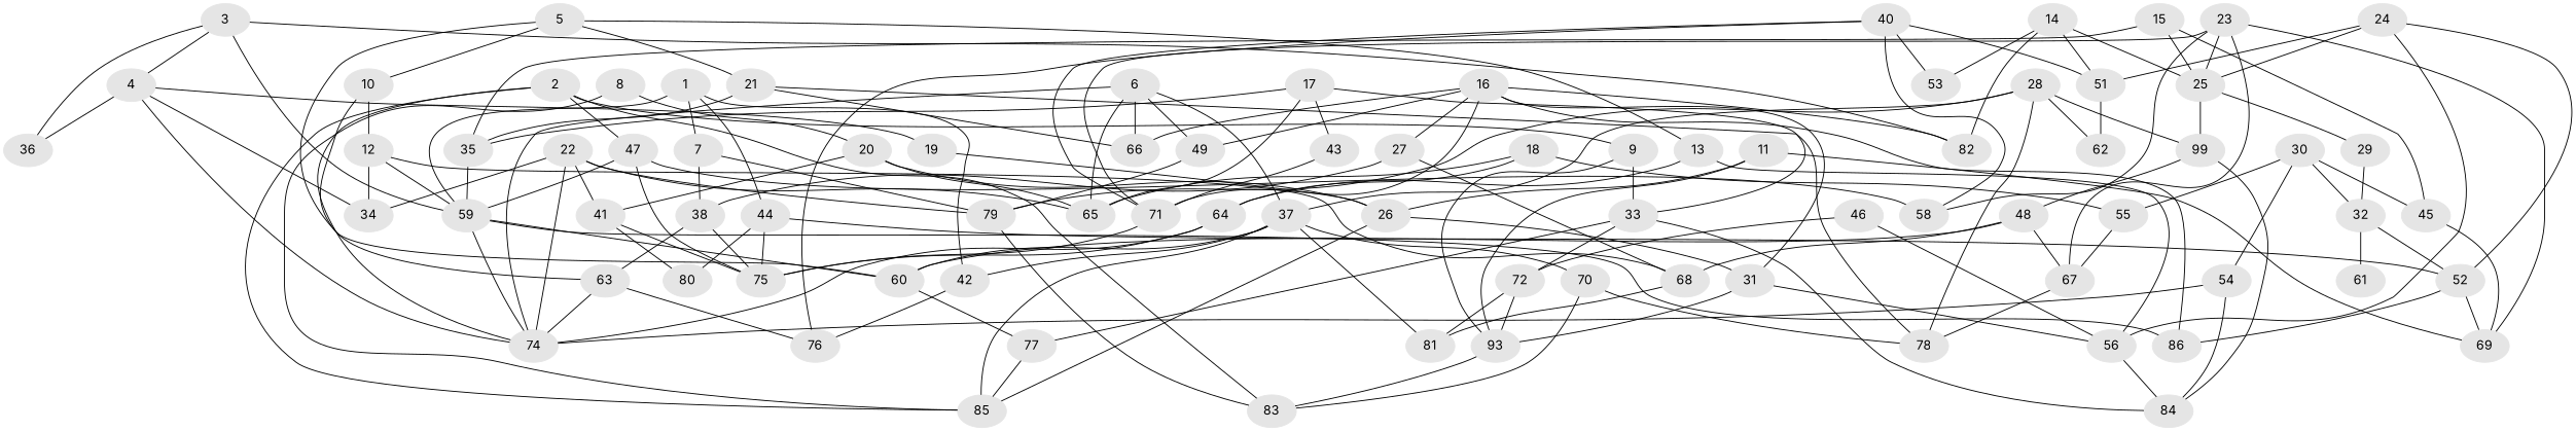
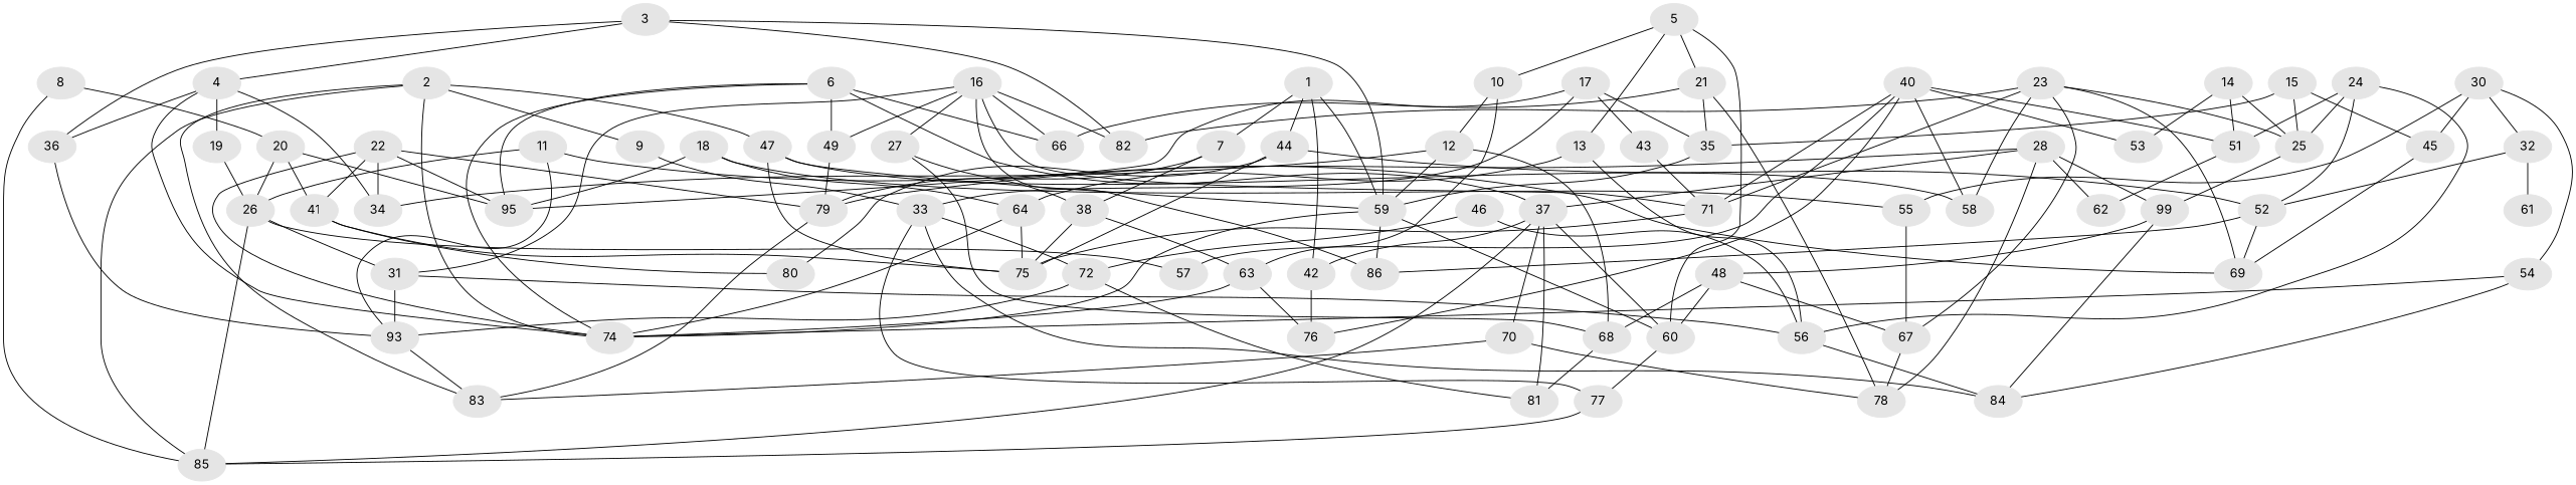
  graph {
    fontname=Inter
    node [color=gray90 fontname=Inter style=filled]
    edge [fontname=Inter]
    1
    7
    42
    44
    59
    38
    79
    76
    52
    75
    80
    74
    60
    86
    2
    9
    47
    83
    85
    33
    58
    3
    4
    36
    82
    19
    34
    n28 [label=93]
    26
    5
    10
    13
    21
    12
    63
    56
    64
    66
    35
    78
    77
    6
    37
    49
-   65
+   65 [label=95]
    70
    81
    8
    20
    41
    72
    84
    68
    11
    69
    31
+   57
    14
    25
    51
    53
-   29
    n63 [label=99]
    62
    15
    45
    16
    27
    71
    17
    43
    18
    55
    67
    22
    23
    24
    32
    48
    28
    61
    30
    54
    40
    46
    1 -- 7
    1 -- 42
    1 -- 44
    1 -- 59
    7 -- 38
    7 -- 79
    42 -- 76
    44 -- 52
    44 -- 75
    44 -- 80
    59 -- 74
    59 -- 60
    59 -- 86
    38 -- 75
    38 -- 63
    79 -- 83
    52 -- 86
    52 -- 69
    60 -- 77
    2 -- 74
    2 -- 9
    2 -- 47
    2 -- 83
    2 -- 85
    9 -- 33
    47 -- 59
    47 -- 75
    47 -- 58
    33 -- 77
    33 -- 72
    33 -- 84
    3 -- 59
    3 -- 4
    3 -- 36
    3 -- 82
    4 -- 74
    4 -- 36
    4 -- 19
    4 -- 34
-   9 -- n28
+   36 -- n28
    19 -- 26
    n28 -- 83
    26 -- 85
    26 -- 31
+   26 -- 57
    5 -- 60
    5 -- 10
    5 -- 13
    5 -- 21
    10 -- 12
    10 -- 63
    13 -- 56
    13 -- 64
    21 -- 66
    21 -- 35
    21 -- 78
    12 -- 59
    12 -- 34
    12 -- 68
    63 -- 76
    63 -- 74
    56 -- 84
    64 -- 75
    64 -- 74
    35 -- 59
    77 -- 85
    6 -- 74
    6 -- 66
    6 -- 37
    6 -- 49
    6 -- 65
    37 -- 42
    37 -- 60
    37 -- 85
    37 -- 70
    37 -- 81
    49 -- 79
    70 -- 83
    70 -- 78
    8 -- 85
    8 -- 20
    20 -- 26
    20 -- 65
    20 -- 41
    41 -- 75
    41 -- 80
    72 -- n28
    72 -- 81
    68 -- 81
    11 -- n28
    11 -- 26
    11 -- 69
    31 -- n28
    31 -- 56
    14 -- 25
    14 -- 51
    14 -- 53
-   25 -- 29
    25 -- n63
    51 -- 62
-   29 -- 32
    n63 -- 84
    n63 -- 48
    15 -- 35
    15 -- 25
    15 -- 45
    45 -- 69
    16 -- 86
    16 -- 82
    16 -- 66
    16 -- 49
    16 -- 31
    16 -- 27
    16 -- 71
    27 -- 38
    27 -- 68
    71 -- 75
    17 -- 33
    17 -- 35
    17 -- 65
    17 -- 43
    43 -- 71
    18 -- 64
    18 -- 65
    18 -- 55
    55 -- 67
    67 -- 78
    22 -- 79
    22 -- 74
    22 -- 34
    22 -- 65
    22 -- 41
    23 -- 58
-   14 -- 82
+   23 -- 82
    23 -- 69
    23 -- 25
    23 -- 71
    23 -- 67
    24 -- 52
    24 -- 56
    24 -- 25
    24 -- 51
    32 -- 52
    32 -- 61
    48 -- 60
    48 -- 68
    48 -- 67
    28 -- 79
    28 -- 78
    28 -- 37
    28 -- n63
    28 -- 62
    30 -- 45
    30 -- 55
    30 -- 32
    30 -- 54
    54 -- 74
    54 -- 84
    40 -- 76
    40 -- 58
+   40 -- 57
    40 -- 51
    40 -- 53
    40 -- 71
    46 -- 56
    46 -- 72
  }
